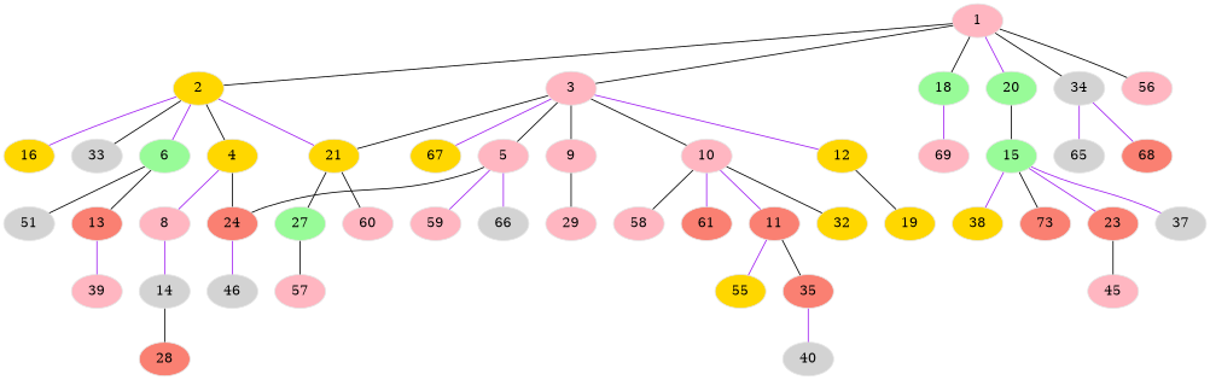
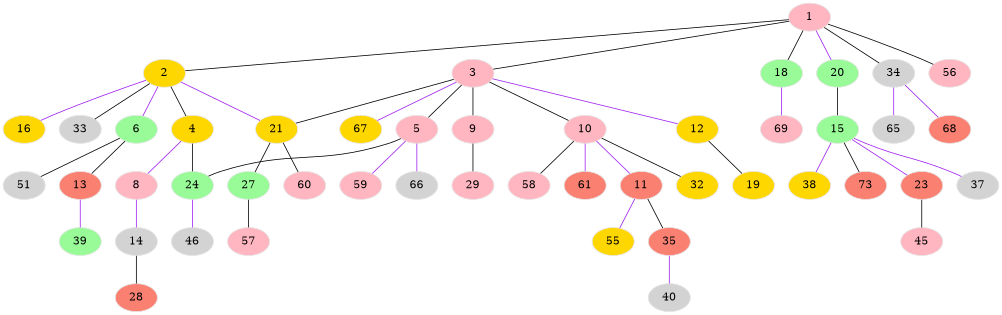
  graph {
    node [color=gray90 fillcolor=lightpink style=filled]
    edge [color=black]
    1 [super="+25"]
    2 [fillcolor=gold super="+26"]
    3 [super="+36"]
    18 [fillcolor=palegreen super="+54"]
    20 [fillcolor=palegreen]
    34 [fillcolor=lightgrey super="+63"]
    56
    4 [fillcolor=gold super="+53"]
    6 [fillcolor=palegreen super="+7"]
    16 [fillcolor=gold super="+42"]
    21 [fillcolor=gold super="+48"]
    33 [fillcolor=lightgrey]
    5 [super="+22"]
    9 [super="+44"]
    10 [super="+47"]
    12 [fillcolor=gold]
    67 [fillcolor=gold]
    15 [fillcolor=palegreen super="+17"]
    23 [fillcolor=salmon]
    37 [fillcolor=lightgrey]
    38 [fillcolor=gold super="+52"]
    n22 [fillcolor=salmon label=73]
    69
    65 [fillcolor=lightgrey]
    68 [fillcolor=salmon]
    8 [super="+64"]
-   24 [fillcolor=salmon]
+   24 [fillcolor=palegreen]
    13 [fillcolor=salmon super="+30"]
    51 [fillcolor=lightgrey super="+62"]
    27 [fillcolor=palegreen super="+49"]
    60
    59
    66 [fillcolor=lightgrey]
    29
    11 [fillcolor=salmon super="+31"]
    32 [fillcolor=gold]
    58
    61 [fillcolor=salmon]
    19 [fillcolor=gold]
    14 [fillcolor=lightgrey]
    46 [fillcolor=lightgrey]
-   39
+   39 [fillcolor=palegreen]
    28 [fillcolor=salmon super="+41"]
    35 [fillcolor=salmon]
    55 [fillcolor=gold]
    40 [fillcolor=lightgrey super="+50"]
    45
    57
    1 -- 2
    1 -- 3
    1 -- 18
    1 -- 20 [color=purple]
    1 -- 34
    1 -- 56
    2 -- 4
    2 -- 6 [color=purple]
    2 -- 16 [color=purple]
    2 -- 21 [color=purple]
    2 -- 33
    3 -- 21
    3 -- 5
    3 -- 9
    3 -- 10
    3 -- 12 [color=purple]
    3 -- 67 [color=purple]
    18 -- 69 [color=purple]
    20 -- 15
    34 -- 65 [color=purple]
    34 -- 68 [color=purple]
    4 -- 8 [color=purple]
    4 -- 24
    6 -- 13
    6 -- 51
    21 -- 27
    21 -- 60
    5 -- 24
    5 -- 59 [color=purple]
    5 -- 66 [color=purple]
    9 -- 29
    10 -- 11 [color=purple]
    10 -- 32
    10 -- 58
    10 -- 61 [color=purple]
    12 -- 19
    15 -- 23 [color=purple]
    15 -- 37 [color=purple]
    15 -- 38 [color=purple]
    15 -- n22
    23 -- 45
    8 -- 14 [color=purple]
    24 -- 46 [color=purple]
    13 -- 39 [color=purple]
    27 -- 57
    11 -- 35
    11 -- 55 [color=purple]
    14 -- 28
    35 -- 40 [color=purple]
  }
